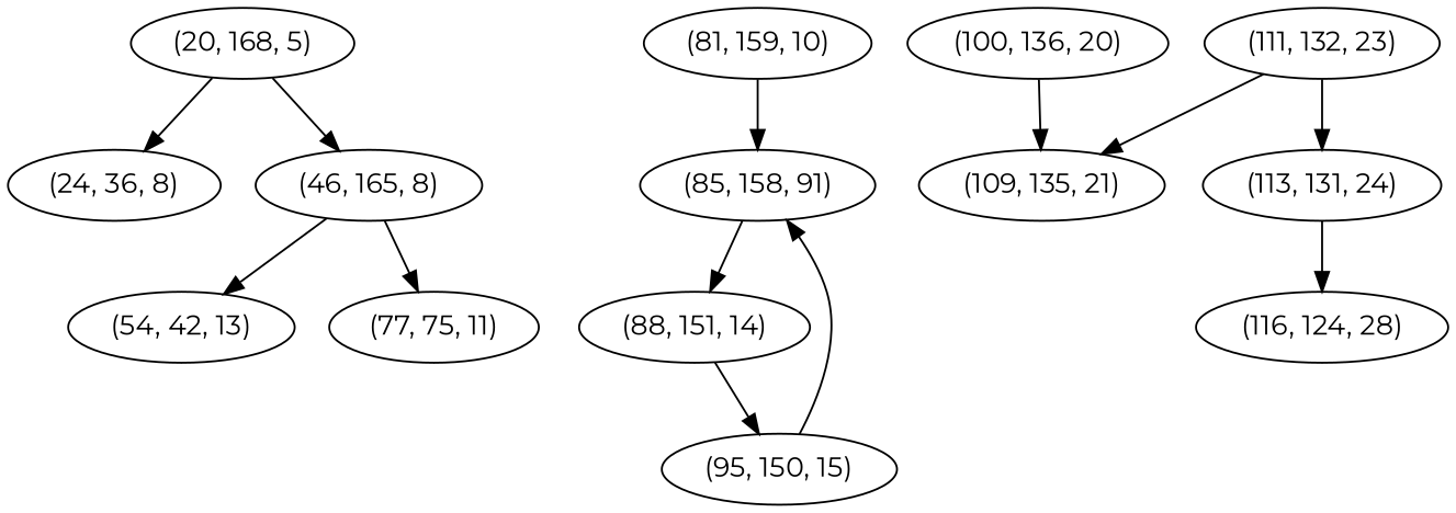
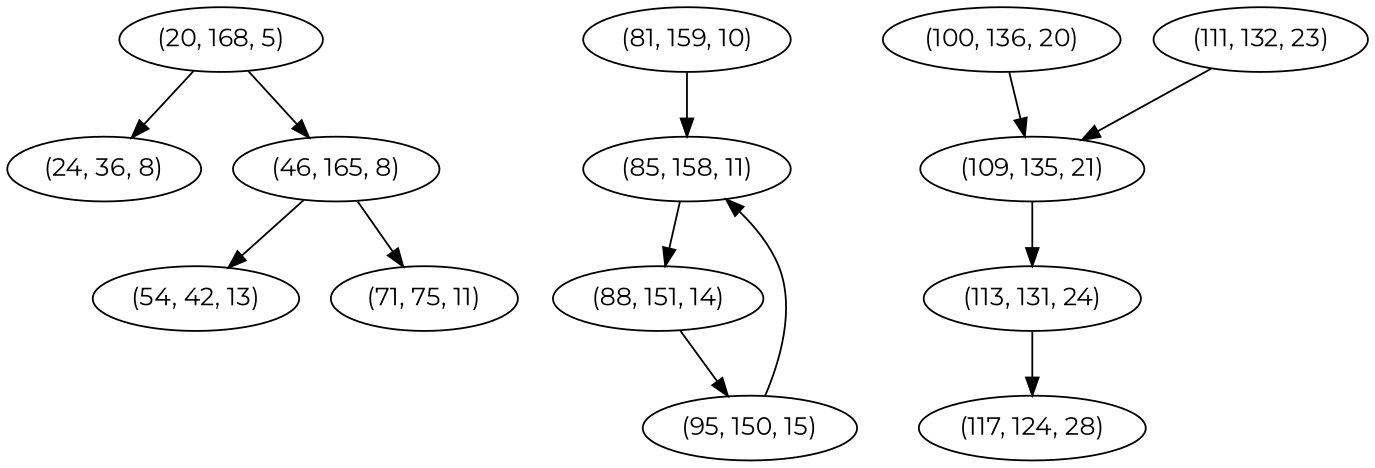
  digraph {
    fontname=Montserrat
    node [fontname=Montserrat]
    edge [fontname=Montserrat]
    "(20, 168, 5)"
    "(24, 36, 8)"
    "(46, 165, 8)"
    n4 [label="(54, 42, 13)"]
-   "(71, 75, 11)" [label="(77, 75, 11)"]
+   "(71, 75, 11)"
    "(81, 159, 10)"
-   "(85, 158, 11)" [label="(85, 158, 91)"]
+   "(85, 158, 11)"
    "(88, 151, 14)"
    "(95, 150, 15)"
    "(100, 136, 20)"
    "(109, 135, 21)"
    "(111, 132, 23)"
    "(113, 131, 24)"
-   "(117, 124, 28)" [label="(116, 124, 28)"]
+   "(117, 124, 28)"
    "(20, 168, 5)" -> "(24, 36, 8)"
    "(20, 168, 5)" -> "(46, 165, 8)"
    "(46, 165, 8)" -> n4
    "(46, 165, 8)" -> "(71, 75, 11)"
    "(81, 159, 10)" -> "(85, 158, 11)"
    "(85, 158, 11)" -> "(88, 151, 14)"
    "(88, 151, 14)" -> "(95, 150, 15)"
    "(95, 150, 15)" -> "(85, 158, 11)"
    "(100, 136, 20)" -> "(109, 135, 21)"
    "(111, 132, 23)" -> "(109, 135, 21)"
-   "(111, 132, 23)" -> "(113, 131, 24)"
+   "(109, 135, 21)" -> "(113, 131, 24)"
    "(113, 131, 24)" -> "(117, 124, 28)"
  }
